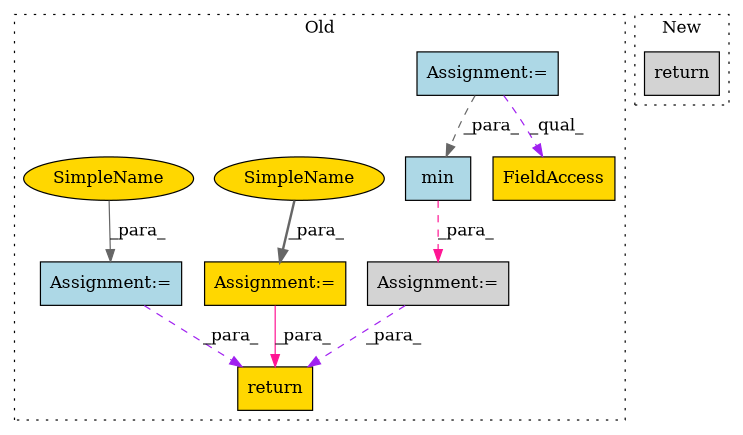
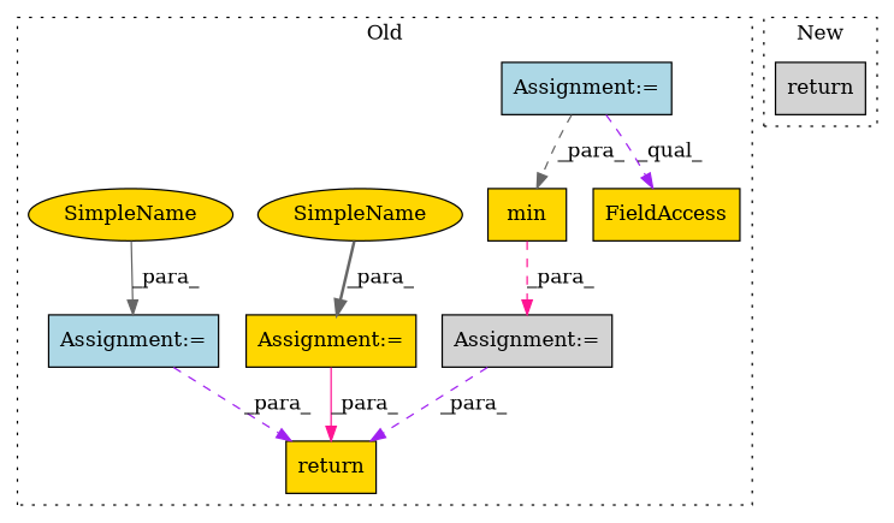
  digraph {
    node [a=7 l=1 shape=box style=filled fillcolor=gold]
    edge [color=purple style=dashed]
-   n1 [a=32 l="17,-5" label=min s="4355,4487" fillcolor=lightblue]
+   n1 [a=32 l="17,-5" label=min s="4355,4487"]
    n2 [a=41 l=7 label=return s=4494]
    n3 [label="Assignment:=" s=4295]
    n4 [label="Assignment:=" s=4354 fillcolor=lightgrey]
    n5 [l=27 label="Assignment:=" s=4452 fillcolor=lightblue]
    n6 [a=22 l=16 label=FieldAccess s=4372]
    n7 [label="Assignment:=" s=4057 fillcolor=lightblue]
    n8 [a=42 l=4 label=SimpleName s=4296 shape=ellipse]
    n9 [a=42 l=4 label=SimpleName s=4058 shape=ellipse]
    n10 [a=41 l=18 label=return s=5447 fillcolor=lightgrey]
    subgraph cluster_1 {
      label=Old
      style=dotted
      n1
      n2
      n3
      n4
      n5
      n6
      n7
      n8
      n9
    }
    subgraph cluster_2 {
      label=New
      style=dotted
      n10
    }
    n1 -> n4 [label=_para_ color=deeppink]
    n3 -> n2 [label=_para_ color=deeppink style=solid]
    n4 -> n2 [label=_para_]
    n5 -> n1 [label=_para_ color=gray40]
    n5 -> n6 [label=_qual_]
    n7 -> n2 [label=_para_]
    n8 -> n3 [label=_para_ color=gray40 style=bold]
    n9 -> n7 [label=_para_ color=gray40 style=solid]
  }
